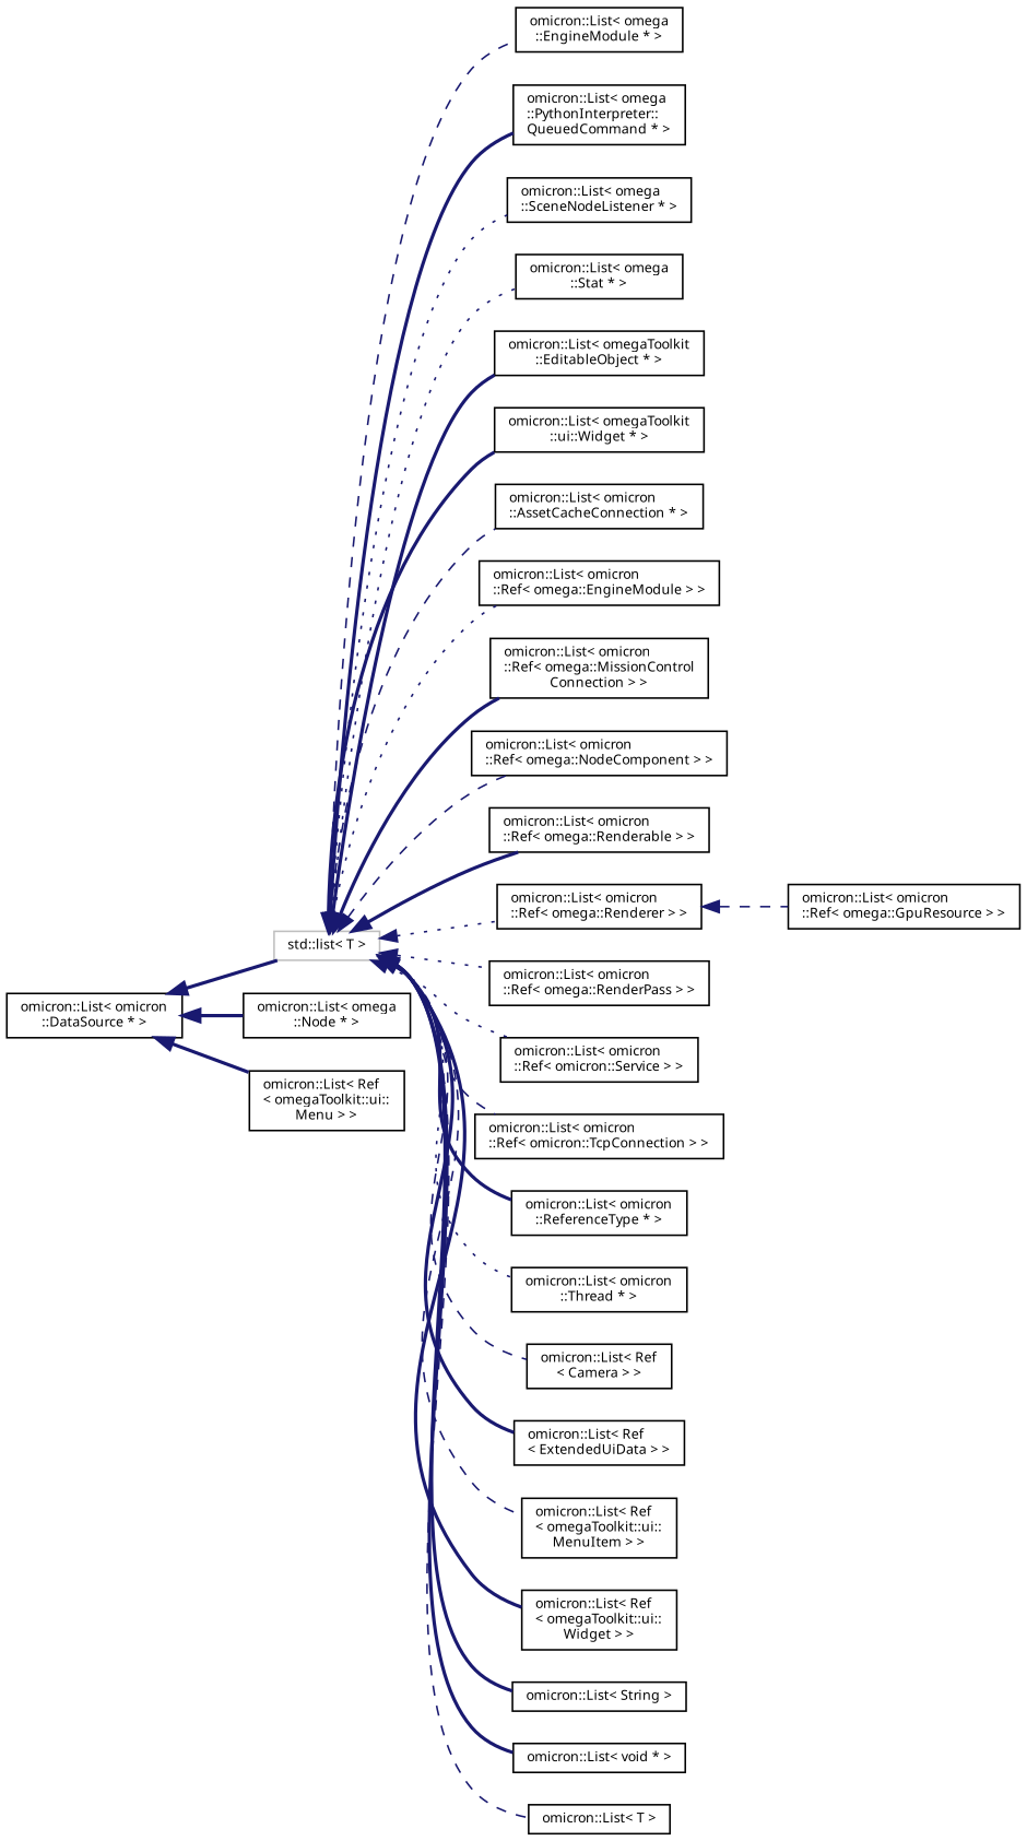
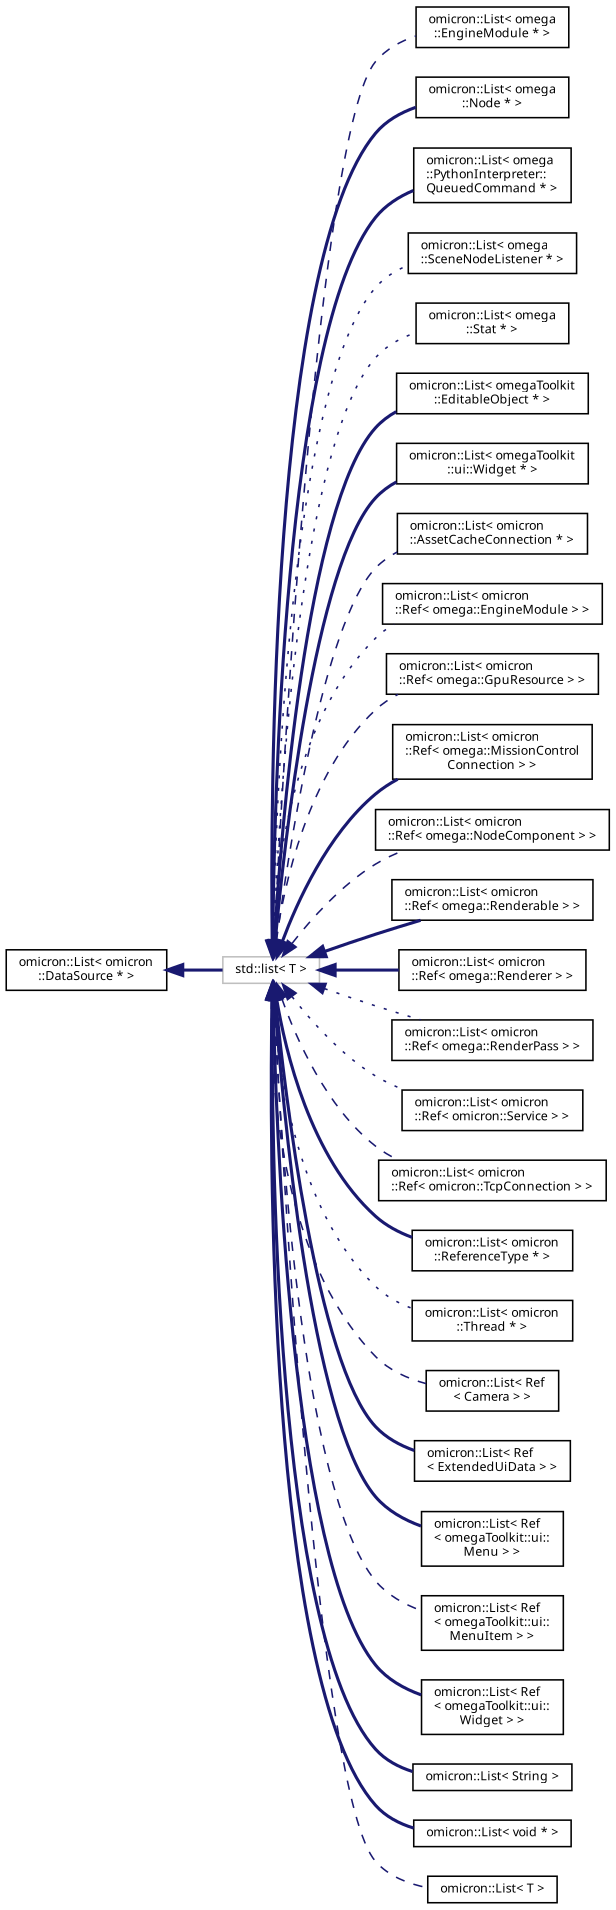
  digraph {
    rankdir=LR
    node [color=black fontname="FreeSans.ttf" fontsize=8 shape=record]
    edge [color=midnightblue dir=back fontname="FreeSans.ttf" fontsize=8 labelfontname="FreeSans.ttf" labelfontsize=8 style=bold]
    n1 [color=grey75 height=0.2 label="std::list\< T \>" width=0.4]
    n2 [height=0.2 label="omicron::List\< omega\l::EngineModule * \>" width=0.4]
    n3 [height=0.2 label="omicron::List\< omega\l::Node * \>" width=0.4]
    n4 [height=0.2 label="omicron::List\< omega\l::PythonInterpreter::\lQueuedCommand * \>" width=0.4]
    n5 [height=0.2 label="omicron::List\< omega\l::SceneNodeListener * \>" width=0.4]
    n6 [height=0.2 label="omicron::List\< omega\l::Stat * \>" width=0.4]
    n7 [height=0.2 label="omicron::List\< omegaToolkit\l::EditableObject * \>" width=0.4]
    n8 [height=0.2 label="omicron::List\< omegaToolkit\l::ui::Widget * \>" width=0.4]
    n9 [height=0.2 label="omicron::List\< omicron\l::AssetCacheConnection * \>" width=0.4]
    n10 [height=0.2 label="omicron::List\< omicron\l::Ref\< omega::EngineModule \> \>" width=0.4]
    n11 [height=0.2 label="omicron::List\< omicron\l::Ref\< omega::GpuResource \> \>" width=0.4]
    n12 [height=0.2 label="omicron::List\< omicron\l::Ref\< omega::MissionControl\lConnection \> \>" width=0.4]
    n13 [height=0.2 label="omicron::List\< omicron\l::Ref\< omega::NodeComponent \> \>" width=0.4]
    n14 [height=0.2 label="omicron::List\< omicron\l::Ref\< omega::Renderable \> \>" width=0.4]
    n15 [height=0.2 label="omicron::List\< omicron\l::Ref\< omega::Renderer \> \>" width=0.4]
    n16 [height=0.2 label="omicron::List\< omicron\l::Ref\< omega::RenderPass \> \>" width=0.4]
    n17 [height=0.2 label="omicron::List\< omicron\l::Ref\< omicron::Service \> \>" width=0.4]
    n18 [height=0.2 label="omicron::List\< omicron\l::Ref\< omicron::TcpConnection \> \>" width=0.4]
    n19 [height=0.2 label="omicron::List\< omicron\l::ReferenceType * \>" width=0.4]
    n20 [height=0.2 label="omicron::List\< omicron\l::Thread * \>" width=0.4]
    n21 [height=0.2 label="omicron::List\< Ref\l\< Camera \> \>" width=0.4]
    n22 [height=0.2 label="omicron::List\< Ref\l\< ExtendedUiData \> \>" width=0.4]
    n23 [height=0.2 label="omicron::List\< Ref\l\< omegaToolkit::ui::\lMenu \> \>" width=0.4]
    n24 [height=0.2 label="omicron::List\< Ref\l\< omegaToolkit::ui::\lMenuItem \> \>" width=0.4]
    n25 [height=0.2 label="omicron::List\< Ref\l\< omegaToolkit::ui::\lWidget \> \>" width=0.4]
    n26 [height=0.2 label="omicron::List\< String \>" width=0.4]
    n27 [height=0.2 label="omicron::List\< void * \>" width=0.4]
    n28 [height=0.2 label="omicron::List\< T \>" width=0.4]
    n29 [height=0.2 label="omicron::List\< omicron\l::DataSource * \>" width=0.4]
    n1 -> n2 [style=dashed]
-   n29 -> n3
+   n1 -> n3
    n1 -> n4
    n1 -> n5 [style=dotted]
    n1 -> n6 [style=dotted]
    n1 -> n7
    n1 -> n8
    n1 -> n9 [style=dashed]
    n1 -> n10 [style=dotted]
-   n15 -> n11 [style=dashed]
+   n1 -> n11 [style=dashed]
    n1 -> n12
    n1 -> n13 [style=dashed]
    n1 -> n14
-   n1 -> n15 [style=dotted]
+   n1 -> n15
    n1 -> n16 [style=dotted]
    n1 -> n17 [style=dotted]
    n1 -> n18 [style=dashed]
    n1 -> n19
    n1 -> n20 [style=dotted]
    n1 -> n21 [style=dashed]
    n1 -> n22
-   n29 -> n23
+   n1 -> n23
    n1 -> n24 [style=dashed]
    n1 -> n25
    n1 -> n26
    n1 -> n27
    n1 -> n28 [style=dashed]
    n29 -> n1
  }
